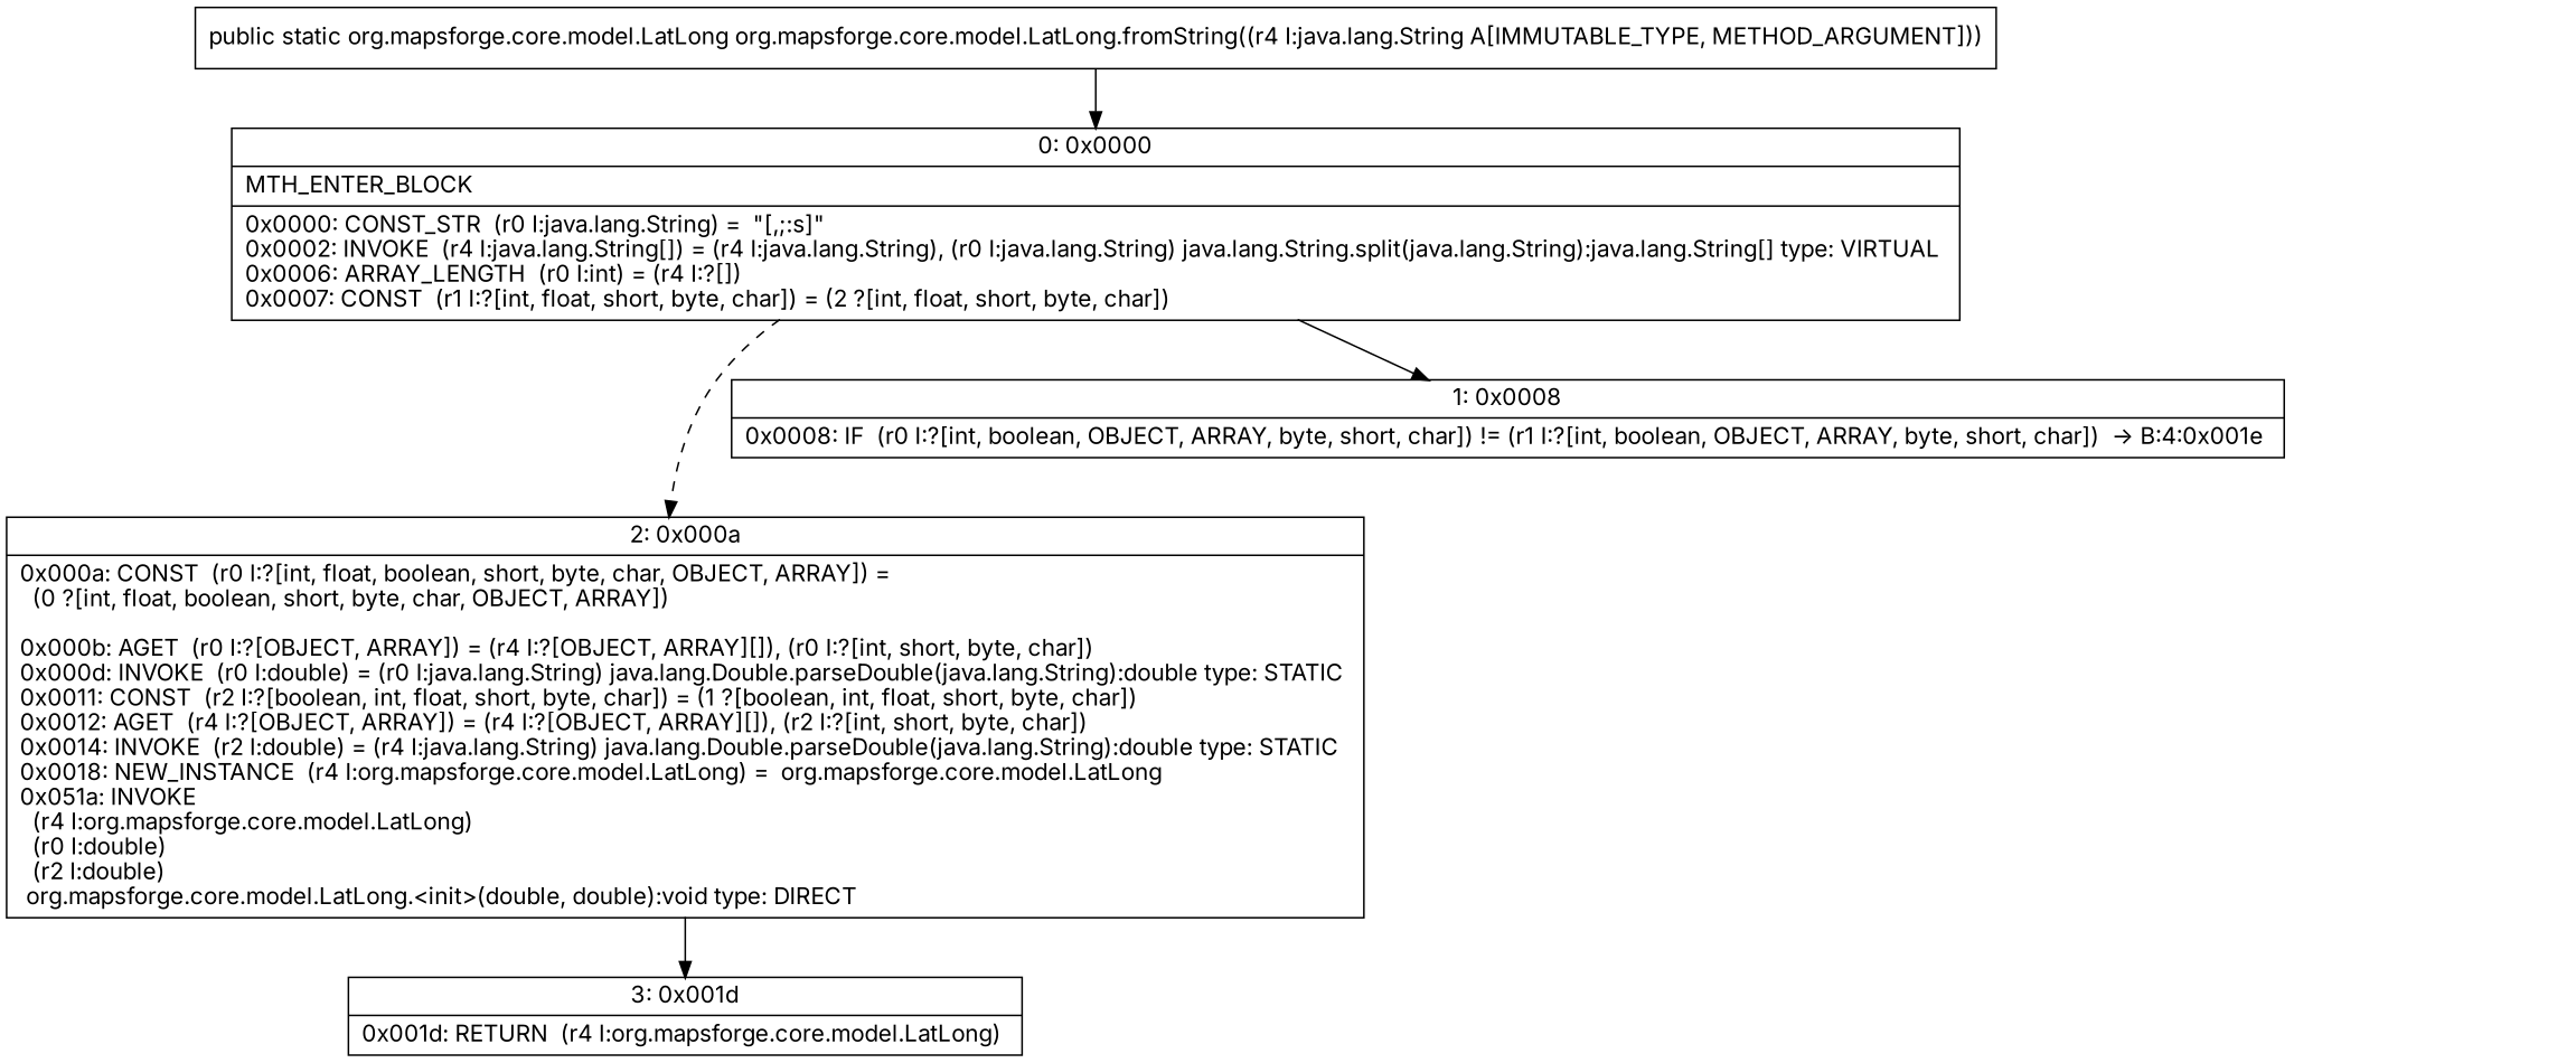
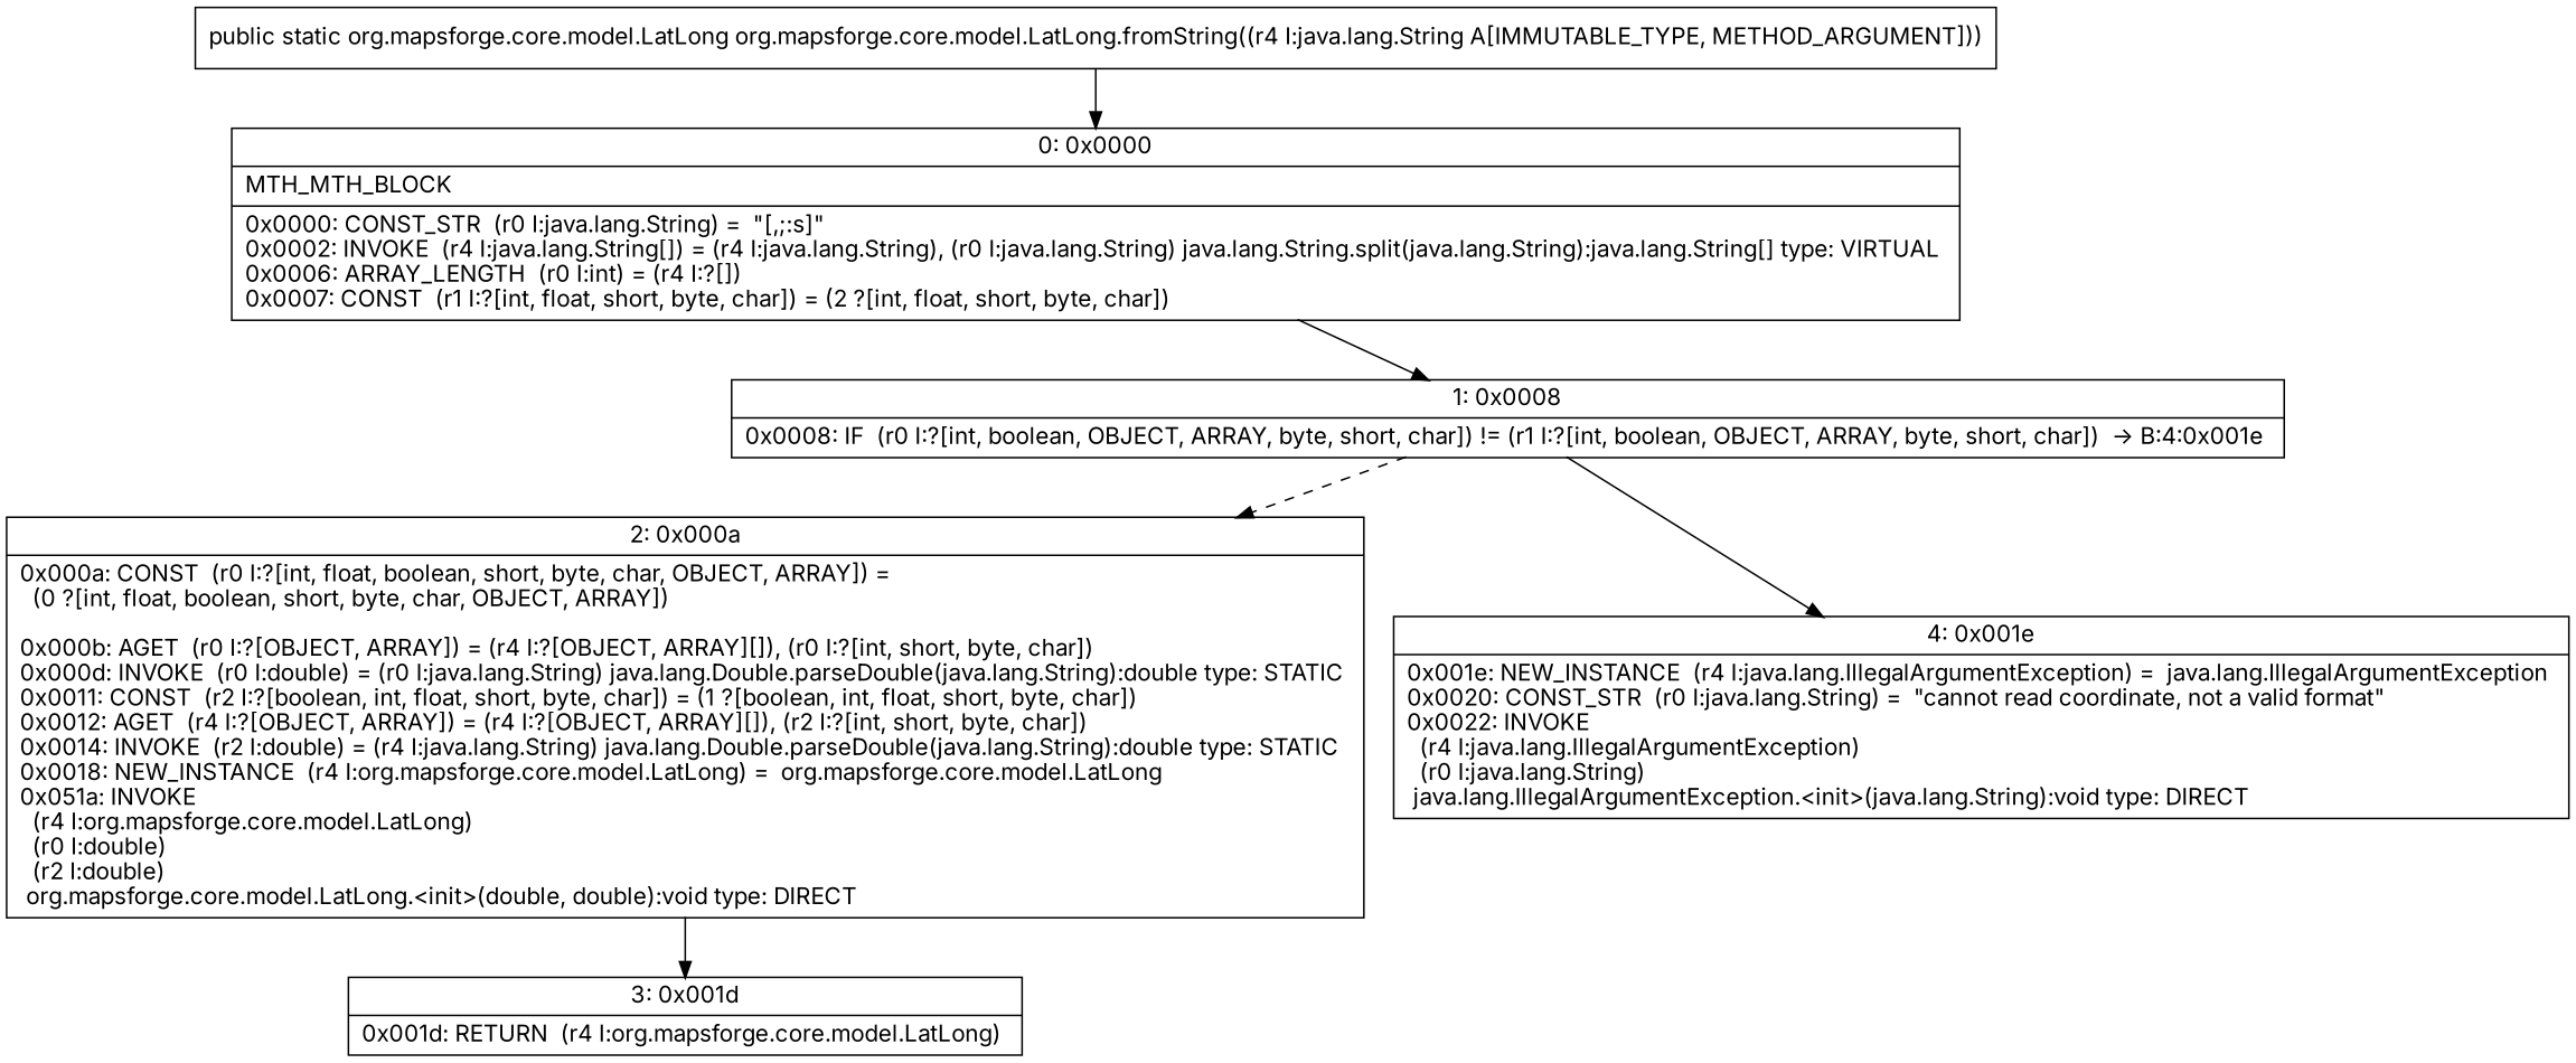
  digraph {
    fontname=Inter
    node [fontname=Inter shape=record]
    edge [fontname=Inter]
-   n1 [label="{0\:\ 0x0000|MTH_ENTER_BLOCK\l|0x0000: CONST_STR  (r0 I:java.lang.String) =  \"[,;:s]\" \l0x0002: INVOKE  (r4 I:java.lang.String[]) = (r4 I:java.lang.String), (r0 I:java.lang.String) java.lang.String.split(java.lang.String):java.lang.String[] type: VIRTUAL \l0x0006: ARRAY_LENGTH  (r0 I:int) = (r4 I:?[]) \l0x0007: CONST  (r1 I:?[int, float, short, byte, char]) = (2 ?[int, float, short, byte, char]) \l}"]
+   n1 [label="{0\:\ 0x0000|MTH_MTH_BLOCK\l|0x0000: CONST_STR  (r0 I:java.lang.String) =  \"[,;:s]\" \l0x0002: INVOKE  (r4 I:java.lang.String[]) = (r4 I:java.lang.String), (r0 I:java.lang.String) java.lang.String.split(java.lang.String):java.lang.String[] type: VIRTUAL \l0x0006: ARRAY_LENGTH  (r0 I:int) = (r4 I:?[]) \l0x0007: CONST  (r1 I:?[int, float, short, byte, char]) = (2 ?[int, float, short, byte, char]) \l}"]
    n2 [label="{1\:\ 0x0008|0x0008: IF  (r0 I:?[int, boolean, OBJECT, ARRAY, byte, short, char]) != (r1 I:?[int, boolean, OBJECT, ARRAY, byte, short, char])  \-\> B:4:0x001e \l}"]
    n3 [label="{2\:\ 0x000a|0x000a: CONST  (r0 I:?[int, float, boolean, short, byte, char, OBJECT, ARRAY]) = \l  (0 ?[int, float, boolean, short, byte, char, OBJECT, ARRAY])\l \l0x000b: AGET  (r0 I:?[OBJECT, ARRAY]) = (r4 I:?[OBJECT, ARRAY][]), (r0 I:?[int, short, byte, char]) \l0x000d: INVOKE  (r0 I:double) = (r0 I:java.lang.String) java.lang.Double.parseDouble(java.lang.String):double type: STATIC \l0x0011: CONST  (r2 I:?[boolean, int, float, short, byte, char]) = (1 ?[boolean, int, float, short, byte, char]) \l0x0012: AGET  (r4 I:?[OBJECT, ARRAY]) = (r4 I:?[OBJECT, ARRAY][]), (r2 I:?[int, short, byte, char]) \l0x0014: INVOKE  (r2 I:double) = (r4 I:java.lang.String) java.lang.Double.parseDouble(java.lang.String):double type: STATIC \l0x0018: NEW_INSTANCE  (r4 I:org.mapsforge.core.model.LatLong) =  org.mapsforge.core.model.LatLong \l0x051a: INVOKE  \l  (r4 I:org.mapsforge.core.model.LatLong)\l  (r0 I:double)\l  (r2 I:double)\l org.mapsforge.core.model.LatLong.\<init\>(double, double):void type: DIRECT \l}"]
+   n4 [label="{4\:\ 0x001e|0x001e: NEW_INSTANCE  (r4 I:java.lang.IllegalArgumentException) =  java.lang.IllegalArgumentException \l0x0020: CONST_STR  (r0 I:java.lang.String) =  \"cannot read coordinate, not a valid format\" \l0x0022: INVOKE  \l  (r4 I:java.lang.IllegalArgumentException)\l  (r0 I:java.lang.String)\l java.lang.IllegalArgumentException.\<init\>(java.lang.String):void type: DIRECT \l}"]
    n5 [label="{3\:\ 0x001d|0x001d: RETURN  (r4 I:org.mapsforge.core.model.LatLong) \l}"]
    n6 [label="{public static org.mapsforge.core.model.LatLong org.mapsforge.core.model.LatLong.fromString((r4 I:java.lang.String A[IMMUTABLE_TYPE, METHOD_ARGUMENT])) }"]
    n1 -> n2
-   n1 -> n3 [style=dashed]
+   n2 -> n3 [style=dashed]
+   n2 -> n4
    n3 -> n5
    n6 -> n1
  }
